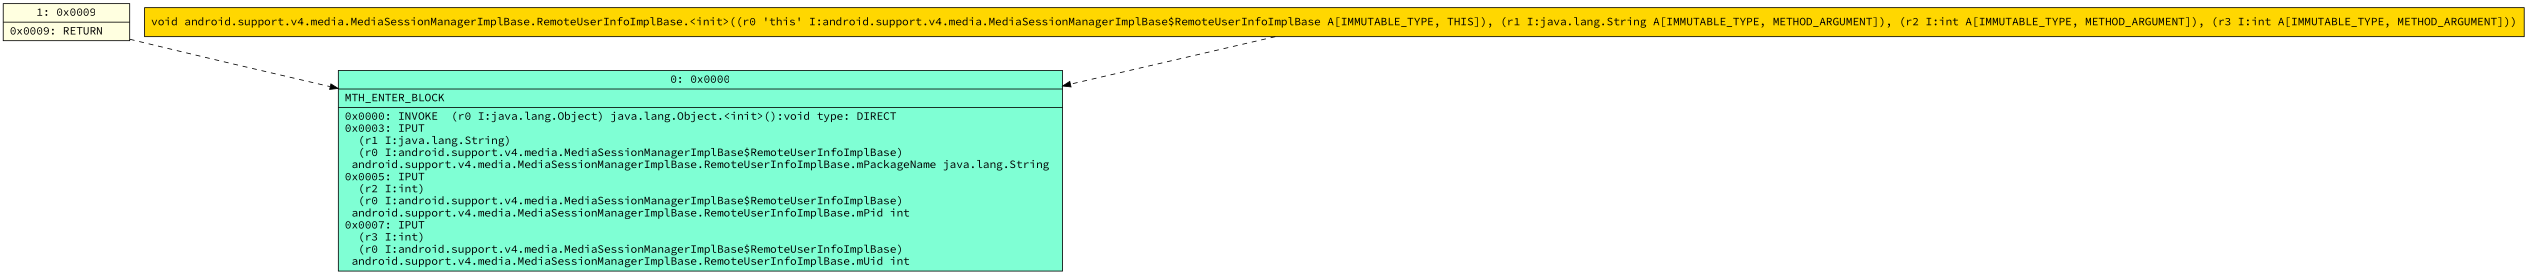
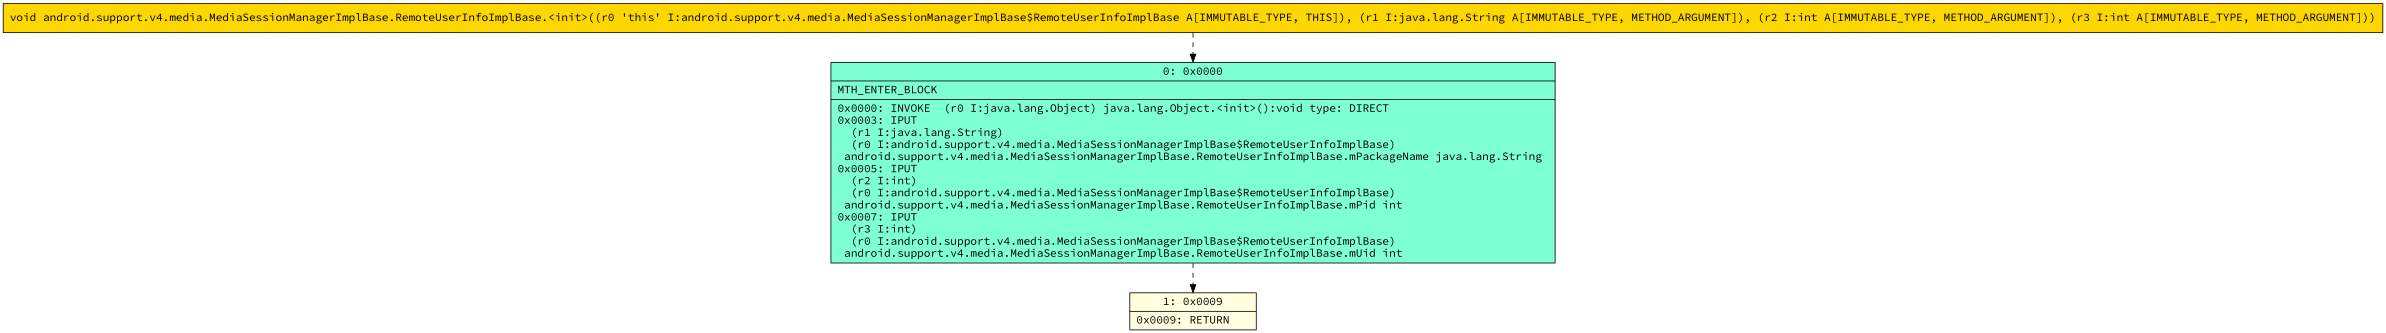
  digraph {
    fontname="Source Code Pro"
    node [shape=record style=filled fontname="Source Code Pro"]
    edge [style=dashed fontname="Source Code Pro"]
    n1 [label="{0\:\ 0x0000|MTH_ENTER_BLOCK\l|0x0000: INVOKE  (r0 I:java.lang.Object) java.lang.Object.\<init\>():void type: DIRECT \l0x0003: IPUT  \l  (r1 I:java.lang.String)\l  (r0 I:android.support.v4.media.MediaSessionManagerImplBase$RemoteUserInfoImplBase)\l android.support.v4.media.MediaSessionManagerImplBase.RemoteUserInfoImplBase.mPackageName java.lang.String \l0x0005: IPUT  \l  (r2 I:int)\l  (r0 I:android.support.v4.media.MediaSessionManagerImplBase$RemoteUserInfoImplBase)\l android.support.v4.media.MediaSessionManagerImplBase.RemoteUserInfoImplBase.mPid int \l0x0007: IPUT  \l  (r3 I:int)\l  (r0 I:android.support.v4.media.MediaSessionManagerImplBase$RemoteUserInfoImplBase)\l android.support.v4.media.MediaSessionManagerImplBase.RemoteUserInfoImplBase.mUid int \l}" fillcolor=aquamarine]
    n2 [label="{1\:\ 0x0009|0x0009: RETURN   \l}" fillcolor=lightyellow]
    n3 [label="{void android.support.v4.media.MediaSessionManagerImplBase.RemoteUserInfoImplBase.\<init\>((r0 'this' I:android.support.v4.media.MediaSessionManagerImplBase$RemoteUserInfoImplBase A[IMMUTABLE_TYPE, THIS]), (r1 I:java.lang.String A[IMMUTABLE_TYPE, METHOD_ARGUMENT]), (r2 I:int A[IMMUTABLE_TYPE, METHOD_ARGUMENT]), (r3 I:int A[IMMUTABLE_TYPE, METHOD_ARGUMENT])) }" fillcolor=gold]
-   n2 -> n1
+   n1 -> n2
    n3 -> n1
  }
